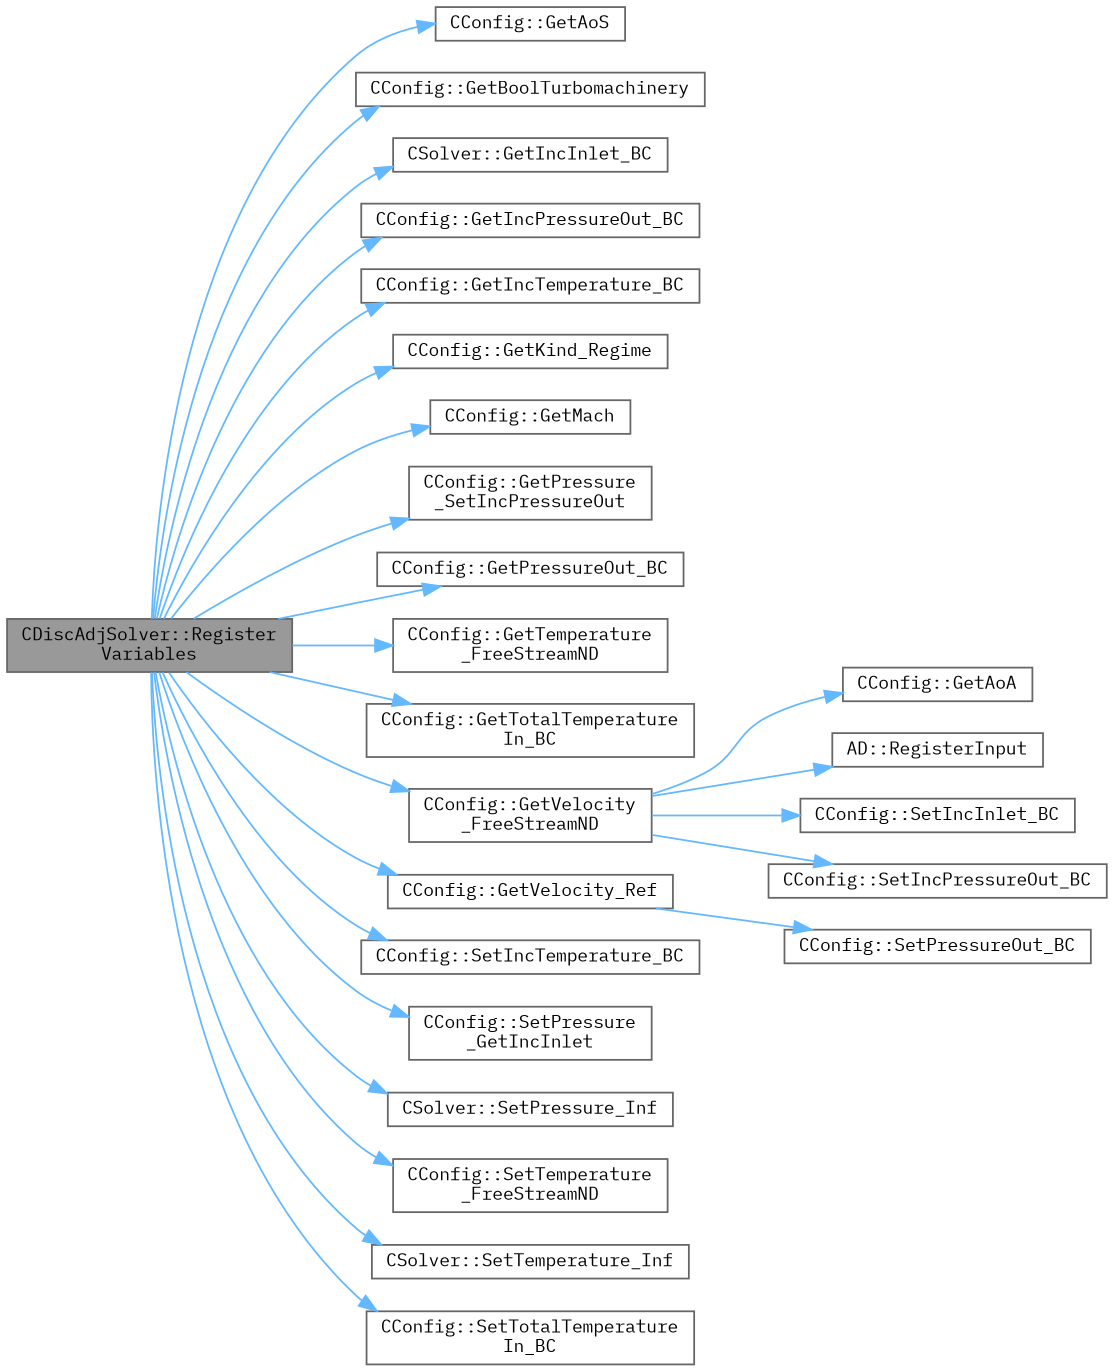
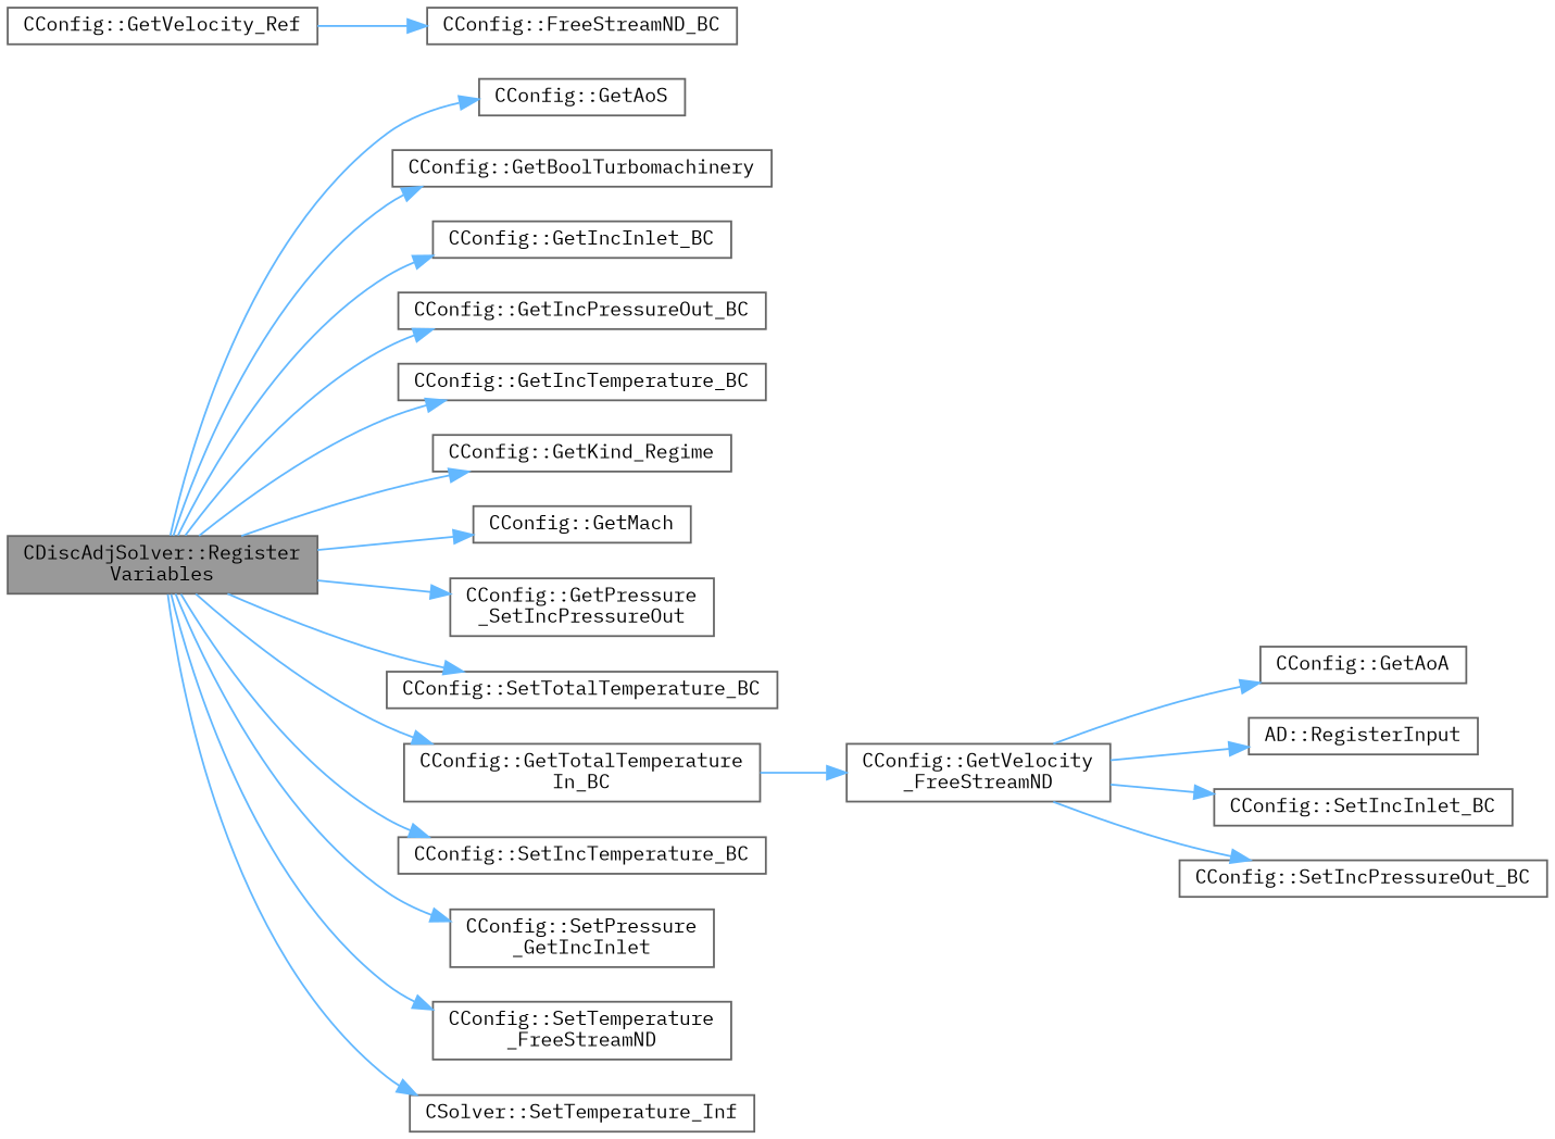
  digraph {
    fontname="IBM Plex Mono"
    rankdir=LR
    node [color=grey40 fillcolor=white fontname="IBM Plex Mono" fontsize=10 shape=box style=filled]
    edge [color=steelblue1 fontname="IBM Plex Mono" fontsize=10 labelfontname=Helvetica labelfontsize=10 style=solid]
    n1 [color=gray40 fillcolor=grey60 fontcolor=black height=0.2 label="CDiscAdjSolver::Register\lVariables" width=0.4]
    n2 [height=0.2 label="CConfig::GetAoS" width=0.4]
    n3 [height=0.2 label="CConfig::GetBoolTurbomachinery" width=0.4]
-   n4 [height=0.2 label="CSolver::GetIncInlet_BC" width=0.4]
+   n4 [height=0.2 label="CConfig::GetIncInlet_BC" width=0.4]
    n5 [height=0.2 label="CConfig::GetIncPressureOut_BC" width=0.4]
    n6 [height=0.2 label="CConfig::GetIncTemperature_BC" width=0.4]
    n7 [height=0.2 label="CConfig::GetKind_Regime" width=0.4]
    n8 [height=0.2 label="CConfig::GetMach" width=0.4]
    n9 [height=0.2 label="CConfig::GetPressure\l_SetIncPressureOut" width=0.4]
-   n10 [height=0.2 label="CConfig::GetPressureOut_BC" width=0.4]
-   n11 [height=0.2 label="CConfig::GetTemperature\l_FreeStreamND" width=0.4]
+   n10 [height=0.2 label="CConfig::SetTotalTemperature_BC" width=0.4]
    n12 [height=0.2 label="CConfig::GetTotalTemperature\lIn_BC" width=0.4]
    n13 [height=0.2 label="CConfig::GetVelocity\l_FreeStreamND" width=0.4]
    n14 [height=0.2 label="CConfig::GetVelocity_Ref" width=0.4]
    n15 [height=0.2 label="CConfig::SetIncTemperature_BC" width=0.4]
    n16 [height=0.2 label="CConfig::SetPressure\l_GetIncInlet" width=0.4]
-   n17 [height=0.2 label="CSolver::SetPressure_Inf" width=0.4]
    n18 [height=0.2 label="CConfig::SetTemperature\l_FreeStreamND" width=0.4]
    n19 [height=0.2 label="CSolver::SetTemperature_Inf" width=0.4]
-   n20 [height=0.2 label="CConfig::SetTotalTemperature\lIn_BC" width=0.4]
    n21 [height=0.2 label="CConfig::GetAoA" width=0.4]
    n22 [height=0.2 label="AD::RegisterInput" width=0.4]
    n23 [height=0.2 label="CConfig::SetIncInlet_BC" width=0.4]
    n24 [height=0.2 label="CConfig::SetIncPressureOut_BC" width=0.4]
-   n25 [height=0.2 label="CConfig::SetPressureOut_BC" width=0.4]
+   n25 [height=0.2 label="CConfig::FreeStreamND_BC" width=0.4]
    n1 -> n2
    n1 -> n3
    n1 -> n4
    n1 -> n5
    n1 -> n6
    n1 -> n7
    n1 -> n8
    n1 -> n9
    n1 -> n10
-   n1 -> n11
    n1 -> n12
-   n1 -> n13
-   n1 -> n14
+   n12 -> n13
    n1 -> n15
    n1 -> n16
-   n1 -> n17
    n1 -> n18
    n1 -> n19
-   n1 -> n20
    n13 -> n21
    n13 -> n22
    n13 -> n23
    n13 -> n24
    n14 -> n25
  }
